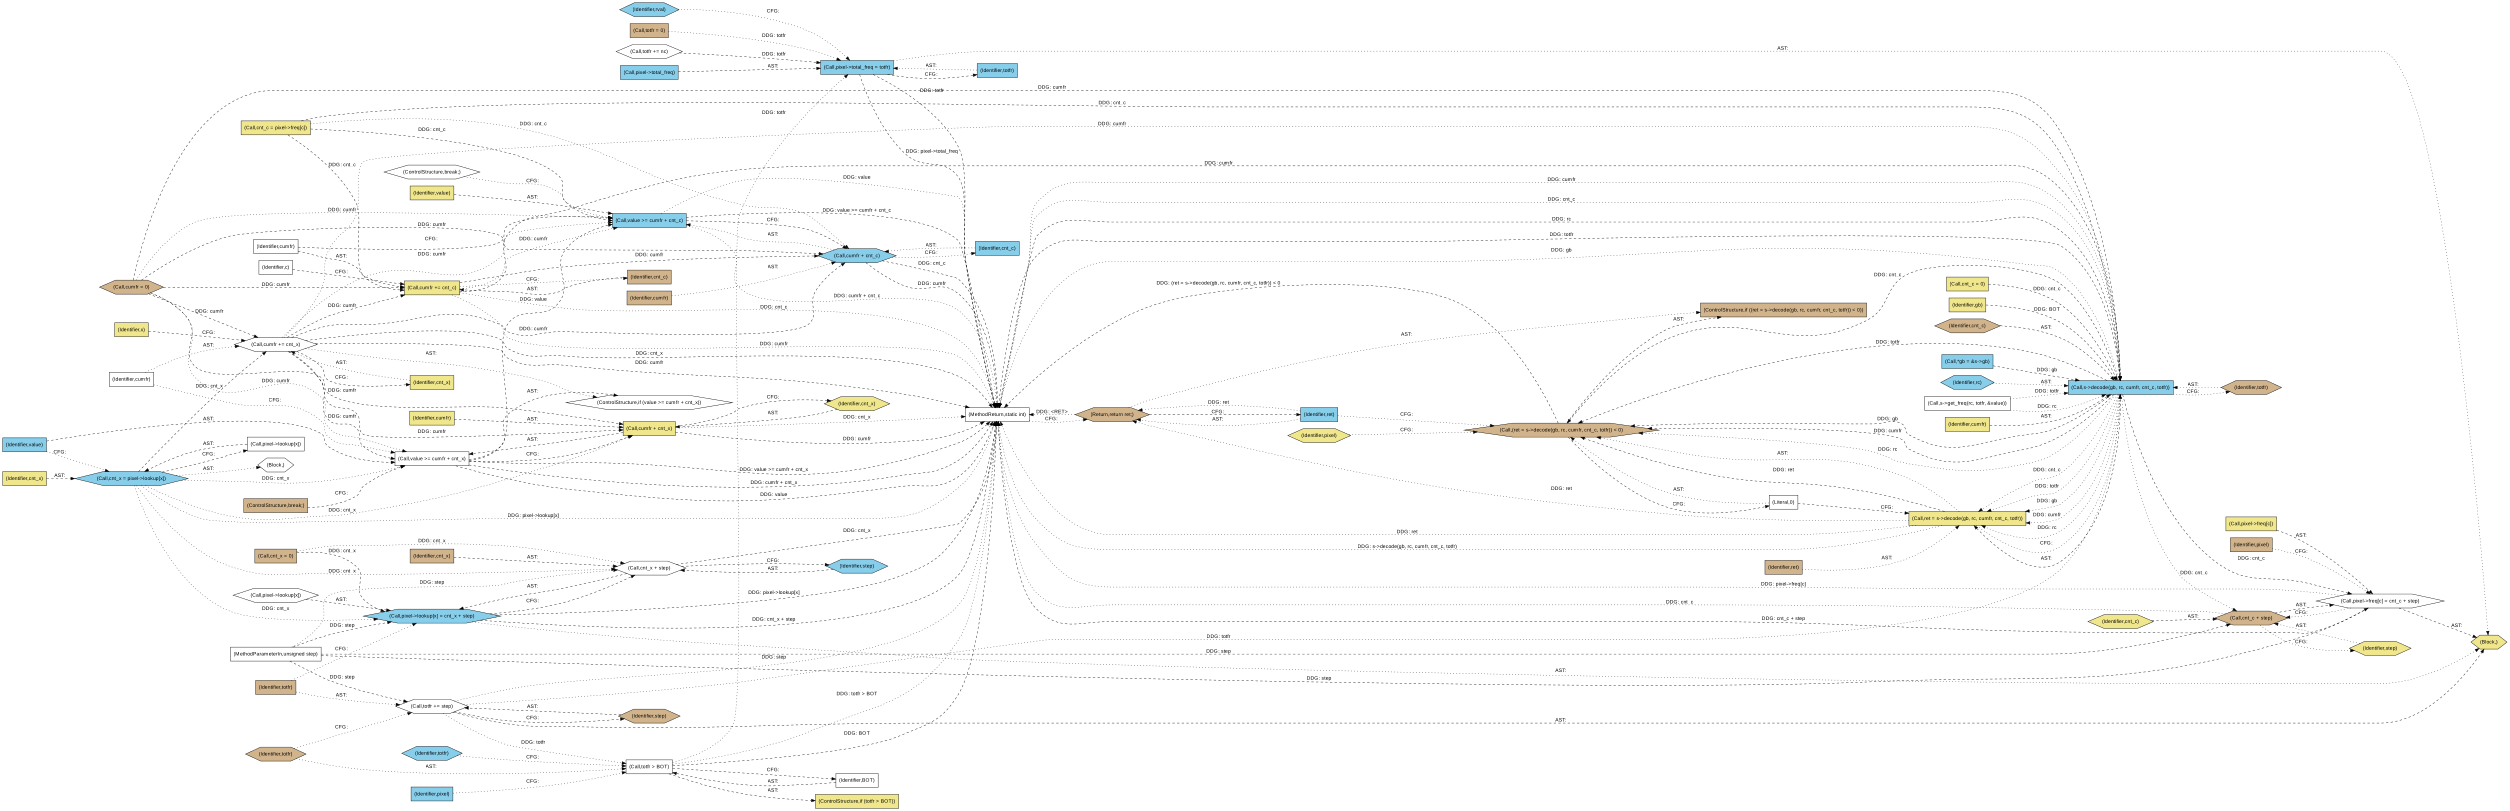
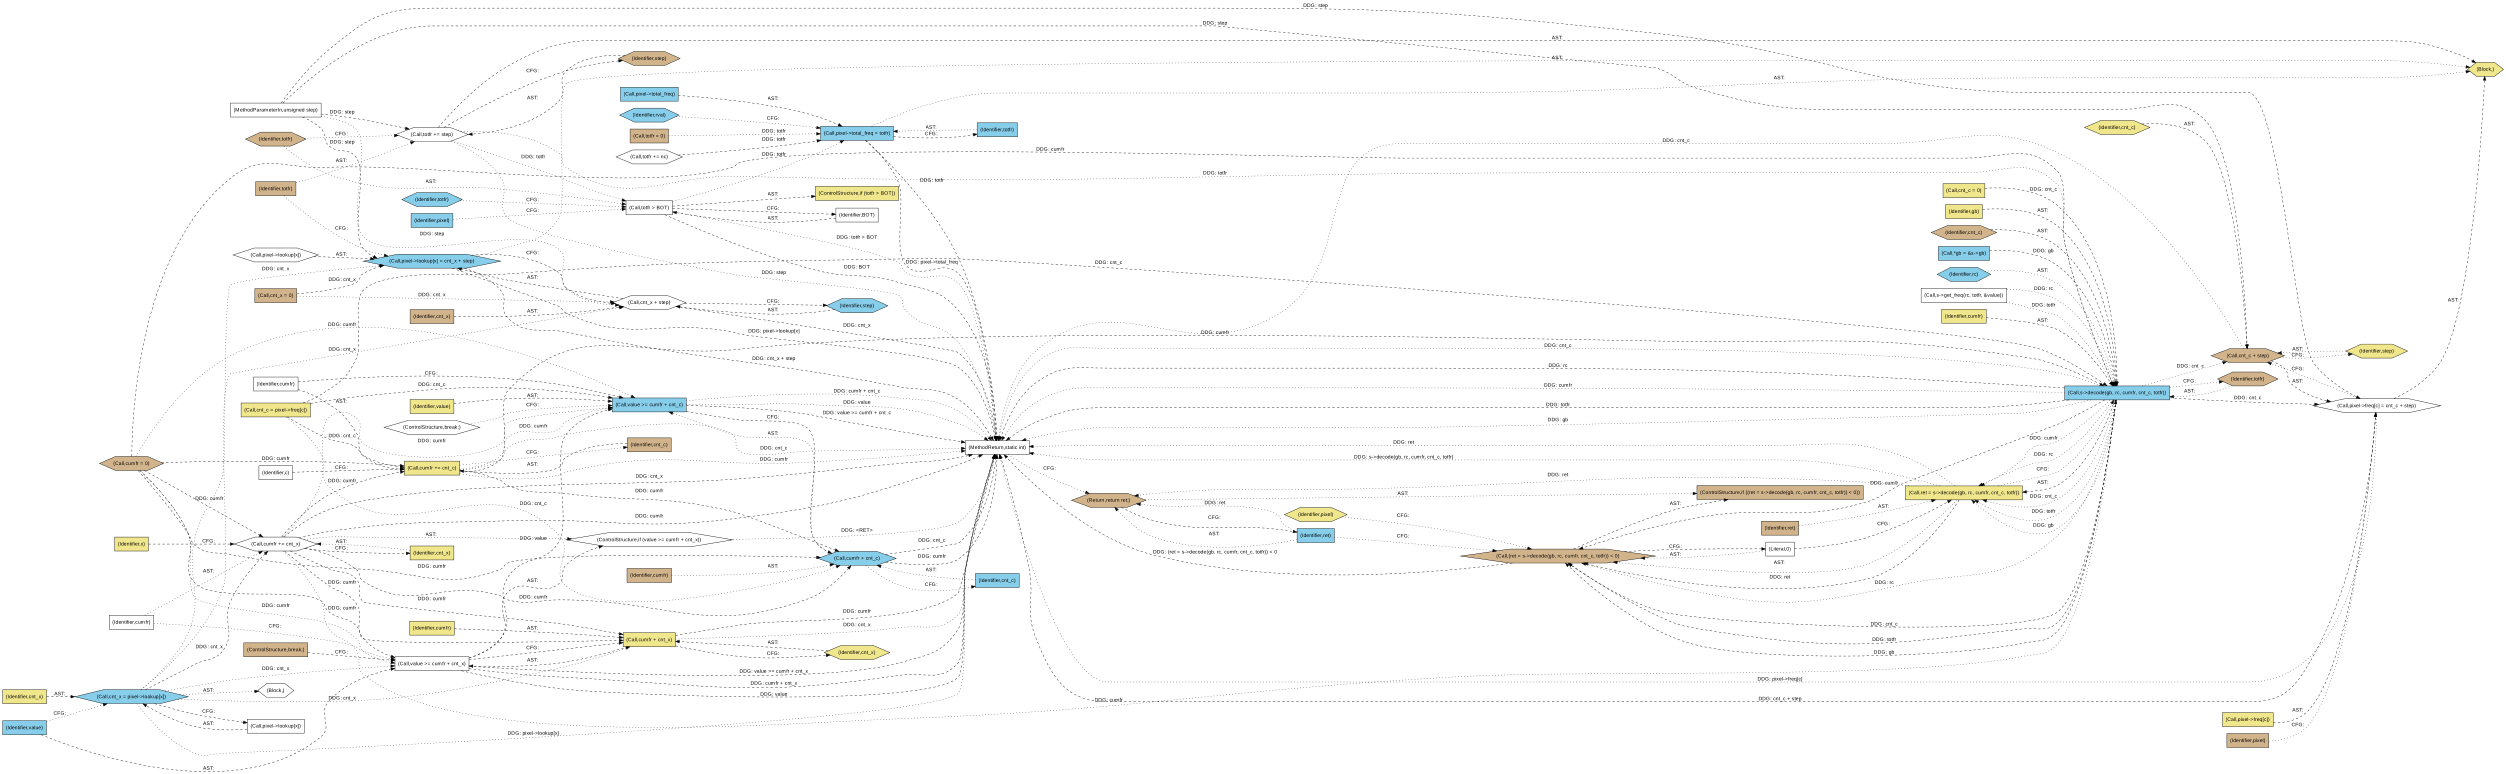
  digraph {
    fontname="Liberation Sans"
    rankdir=LR
    node [fillcolor=white fontname="Liberation Sans" shape=box style=filled]
    edge [fontname="Liberation Sans" style=dashed]
    n1 [fillcolor=skyblue label="(Call,cnt_x = pixel->lookup[x])" shape=hexagon]
    n2 [label="(Call,value >= cumfr + cnt_x)"]
    n3 [fillcolor=khaki label="(Call,cumfr + cnt_x)"]
    n4 [label="(Call,cumfr += cnt_x)" shape=hexagon]
    n5 [fillcolor=skyblue label="(Call,pixel->lookup[x] = cnt_x + step)" shape=hexagon]
    n6 [label="(Call,cnt_x + step)" shape=hexagon]
    n7 [label="(MethodReturn,static int)"]
    n8 [label="(Call,pixel->lookup[x])"]
    n9 [label="(Block,)" shape=hexagon]
    n10 [fillcolor=skyblue label="(Call,value >= cumfr + cnt_c)"]
    n11 [label="(ControlStructure,if (value >= cumfr + cnt_x))" shape=hexagon]
    n12 [fillcolor=khaki label="(Identifier,cnt_x)" shape=hexagon]
    n13 [fillcolor=skyblue label="(Call,cumfr + cnt_c)" shape=hexagon]
    n14 [fillcolor=khaki label="(Call,cumfr += cnt_c)"]
    n15 [fillcolor=skyblue label="(Call,s->decode(gb, rc, cumfr, cnt_c, totfr))"]
    n16 [fillcolor=khaki label="(Identifier,cnt_x)"]
    n17 [fillcolor=khaki label="(Block,)" shape=hexagon]
    n18 [fillcolor=skyblue label="(Identifier,step)" shape=hexagon]
    n19 [fillcolor=tan label="(Return,return ret;)" shape=hexagon]
    n20 [fillcolor=skyblue label="(Identifier,cnt_c)"]
    n21 [fillcolor=tan label="(Identifier,cnt_c)"]
    n22 [fillcolor=tan label="(Call,(ret = s->decode(gb, rc, cumfr, cnt_c, totfr)) < 0)" shape=hexagon]
    n23 [fillcolor=khaki label="(Call,ret = s->decode(gb, rc, cumfr, cnt_c, totfr))"]
    n24 [label="(Call,pixel->freq[c] = cnt_c + step)" shape=hexagon]
    n25 [fillcolor=tan label="(Call,cnt_c + step)" shape=hexagon]
    n26 [fillcolor=tan label="(Identifier,totfr)" shape=hexagon]
    n27 [label="(Literal,0)"]
    n28 [fillcolor=tan label="(ControlStructure,if ((ret = s->decode(gb, rc, cumfr, cnt_c, totfr)) < 0))"]
    n29 [fillcolor=khaki label="(Identifier,step)" shape=hexagon]
    n30 [label="(Call,totfr += step)" shape=hexagon]
    n31 [label="(Call,totfr > BOT)"]
    n32 [fillcolor=tan label="(Identifier,step)" shape=hexagon]
    n33 [fillcolor=skyblue label="(Identifier,ret)"]
    n34 [fillcolor=skyblue label="(Call,pixel->total_freq = totfr)"]
    n35 [fillcolor=khaki label="(ControlStructure,if (totfr > BOT))"]
    n36 [label="(Identifier,BOT)"]
    n37 [fillcolor=skyblue label="(Identifier,totfr)"]
    n38 [fillcolor=khaki label="(Call,cnt_c = pixel->freq[c])"]
    n39 [fillcolor=khaki label="(Identifier,pixel)" shape=hexagon]
    n40 [fillcolor=khaki label="(Call,pixel->freq[c])"]
    n41 [fillcolor=tan label="(Identifier,cnt_x)"]
    n42 [fillcolor=skyblue label="(Identifier,totfr)" shape=hexagon]
    n43 [fillcolor=khaki label="(Call,cnt_c = 0)"]
    n44 [fillcolor=khaki label="(Identifier,value)"]
    n45 [fillcolor=tan label="(Call,totfr = 0)"]
    n46 [label="(Call,totfr += nc)" shape=hexagon]
    n47 [fillcolor=khaki label="(Identifier,gb)"]
    n48 [fillcolor=tan label="(Identifier,totfr)"]
    n49 [fillcolor=tan label="(Identifier,totfr)" shape=hexagon]
    n50 [fillcolor=khaki label="(Identifier,cnt_x)"]
    n51 [fillcolor=tan label="(Identifier,pixel)"]
    n52 [label="(ControlStructure,break;)" shape=hexagon]
    n53 [fillcolor=tan label="(ControlStructure,break;)"]
    n54 [fillcolor=tan label="(Identifier,cumfr)"]
    n55 [fillcolor=skyblue label="(Call,pixel->total_freq)"]
    n56 [label="(Call,pixel->lookup[x])" shape=hexagon]
    n57 [label="(Identifier,c)"]
    n58 [fillcolor=tan label="(Identifier,cnt_c)" shape=hexagon]
    n59 [fillcolor=skyblue label="(Call,*gb = &s->gb)"]
    n60 [fillcolor=skyblue label="(Identifier,value)"]
    n61 [label="(MethodParameterIn,unsigned step)"]
    n62 [fillcolor=skyblue label="(Identifier,rval)" shape=hexagon]
    n63 [fillcolor=skyblue label="(Identifier,rc)" shape=hexagon]
    n64 [fillcolor=khaki label="(Identifier,cnt_c)" shape=hexagon]
    n65 [label="(Identifier,cumfr)"]
    n66 [fillcolor=skyblue label="(Identifier,pixel)"]
    n67 [label="(Call,s->get_freq(rc, totfr, &value))"]
    n68 [fillcolor=khaki label="(Identifier,x)"]
    n69 [fillcolor=tan label="(Identifier,ret)"]
    n70 [fillcolor=tan label="(Call,cumfr = 0)" shape=hexagon]
    n71 [fillcolor=khaki label="(Identifier,cumfr)"]
    n72 [label="(Identifier,cumfr)"]
    n73 [fillcolor=khaki label="(Identifier,cumfr)"]
    n74 [fillcolor=tan label="(Call,cnt_x = 0)"]
    n1 -> n2 [label="DDG: cnt_x" style=dotted]
    n1 -> n3 [label="DDG: cnt_x" style=dotted]
    n1 -> n4 [label="DDG: cnt_x"]
    n1 -> n5 [label="DDG: cnt_x" style=dotted]
    n1 -> n6 [label="DDG: cnt_x" style=dotted]
    n1 -> n7 [label="DDG: pixel->lookup[x]" style=dotted]
    n1 -> n8 [label="CFG: "]
    n1 -> n9 [label="AST: " style=dotted]
    n2 -> n3 [label="CFG: "]
    n2 -> n7 [label="DDG: value >= cumfr + cnt_x"]
    n2 -> n7 [label="DDG: cumfr + cnt_x"]
    n2 -> n7 [label="DDG: value"]
    n2 -> n10 [label="DDG: value"]
    n2 -> n11 [label="AST: "]
    n3 -> n2 [label="AST: "]
    n3 -> n7 [label="DDG: cumfr"]
    n3 -> n7 [label="DDG: cnt_x" style=dotted]
    n3 -> n12 [label="CFG: "]
    n4 -> n2 [label="DDG: cumfr"]
    n4 -> n3 [label="DDG: cumfr"]
    n4 -> n7 [label="DDG: cnt_x"]
    n4 -> n7 [label="DDG: cumfr"]
    n4 -> n10 [label="DDG: cumfr" style=dotted]
    n4 -> n11 [label="AST: " style=dotted]
    n4 -> n13 [label="DDG: cumfr"]
    n4 -> n14 [label="DDG: cumfr"]
    n4 -> n15 [label="DDG: cumfr" style=dotted]
    n4 -> n16 [label="CFG: "]
    n5 -> n6 [label="CFG: "]
    n5 -> n7 [label="DDG: pixel->lookup[x]"]
    n5 -> n7 [label="DDG: cnt_x + step"]
    n5 -> n17 [label="AST: " style=dotted]
    n6 -> n5 [label="AST: "]
    n6 -> n7 [label="DDG: cnt_x"]
    n6 -> n18 [label="CFG: "]
    n7 -> n19 [label="CFG: " style=dotted]
    n8 -> n1 [label="AST: "]
    n10 -> n7 [label="DDG: value" style=dotted]
    n10 -> n7 [label="DDG: value >= cumfr + cnt_c"]
    n10 -> n7 [label="DDG: cumfr + cnt_c" style=dotted]
    n10 -> n13 [label="CFG: "]
    n12 -> n3 [label="AST: "]
    n13 -> n7 [label="DDG: cnt_c"]
    n13 -> n7 [label="DDG: cumfr"]
    n13 -> n10 [label="AST: " style=dotted]
    n13 -> n20 [label="CFG: " style=dotted]
    n14 -> n7 [label="DDG: cnt_c" style=dotted]
    n14 -> n7 [label="DDG: cumfr" style=dotted]
    n14 -> n10 [label="DDG: cumfr" style=dotted]
    n14 -> n13 [label="DDG: cumfr"]
    n14 -> n15 [label="DDG: cumfr"]
    n14 -> n21 [label="CFG: " style=dotted]
    n15 -> n7 [label="DDG: cnt_c" style=dotted]
    n15 -> n7 [label="DDG: rc"]
    n15 -> n7 [label="DDG: cumfr" style=dotted]
    n15 -> n7 [label="DDG: totfr"]
    n15 -> n7 [label="DDG: gb" style=dotted]
    n15 -> n22 [label="DDG: cnt_c"]
    n15 -> n22 [label="DDG: totfr"]
    n15 -> n22 [label="DDG: gb"]
    n15 -> n22 [label="DDG: cumfr"]
    n15 -> n22 [label="DDG: rc" style=dotted]
    n15 -> n23 [label="AST: "]
    n15 -> n23 [label="DDG: cnt_c" style=dotted]
    n15 -> n23 [label="DDG: totfr" style=dotted]
    n15 -> n23 [label="DDG: gb" style=dotted]
    n15 -> n23 [label="DDG: cumfr" style=dotted]
    n15 -> n23 [label="DDG: rc" style=dotted]
    n15 -> n24 [label="DDG: cnt_c"]
    n15 -> n25 [label="DDG: cnt_c" style=dotted]
    n15 -> n26 [label="CFG: " style=dotted]
    n16 -> n4 [label="AST: " style=dotted]
    n18 -> n6 [label="AST: "]
-   n19 -> n7 [label="DDG: <RET>" style=dotted]
+   n11 -> n7 [label="DDG: <RET>" style=dotted]
    n19 -> n28 [label="AST: " style=dotted]
    n19 -> n33 [label="CFG: "]
    n20 -> n13 [label="AST: " style=dotted]
    n21 -> n14 [label="AST: "]
    n22 -> n7 [label="DDG: (ret = s->decode(gb, rc, cumfr, cnt_c, totfr)) < 0"]
    n22 -> n27 [label="CFG: "]
    n22 -> n28 [label="AST: "]
    n23 -> n7 [label="DDG: ret" style=dotted]
    n23 -> n7 [label="DDG: s->decode(gb, rc, cumfr, cnt_c, totfr)" style=dotted]
    n23 -> n15 [label="CFG: " style=dotted]
    n23 -> n19 [label="DDG: ret" style=dotted]
    n23 -> n22 [label="AST: " style=dotted]
    n23 -> n22 [label="DDG: ret"]
    n24 -> n7 [label="DDG: pixel->freq[c]" style=dotted]
    n24 -> n7 [label="DDG: cnt_c + step"]
    n24 -> n17 [label="AST: "]
    n24 -> n25 [label="CFG: " style=dotted]
    n25 -> n7 [label="DDG: cnt_c" style=dotted]
    n25 -> n24 [label="AST: "]
    n25 -> n29 [label="CFG: " style=dotted]
    n26 -> n15 [label="AST: " style=dotted]
    n27 -> n22 [label="AST: " style=dotted]
    n27 -> n23 [label="CFG: "]
    n29 -> n25 [label="AST: " style=dotted]
    n30 -> n7 [label="DDG: step" style=dotted]
    n30 -> n15 [label="DDG: totfr" style=dotted]
    n30 -> n17 [label="AST: "]
    n30 -> n31 [label="DDG: totfr" style=dotted]
    n30 -> n32 [label="CFG: "]
    n31 -> n7 [label="DDG: totfr > BOT" style=dotted]
    n31 -> n7 [label="DDG: BOT"]
    n31 -> n34 [label="DDG: totfr" style=dotted]
    n31 -> n35 [label="AST: "]
    n31 -> n36 [label="CFG: "]
    n32 -> n30 [label="AST: "]
    n33 -> n19 [label="AST: " style=dotted]
    n33 -> n19 [label="DDG: ret" style=dotted]
    n33 -> n22 [label="CFG: " style=dotted]
    n34 -> n7 [label="DDG: totfr"]
    n34 -> n7 [label="DDG: pixel->total_freq"]
    n34 -> n17 [label="AST: " style=dotted]
    n34 -> n37 [label="CFG: "]
    n36 -> n31 [label="AST: "]
    n37 -> n34 [label="AST: " style=dotted]
    n38 -> n10 [label="DDG: cnt_c"]
    n38 -> n13 [label="DDG: cnt_c" style=dotted]
    n38 -> n14 [label="DDG: cnt_c"]
    n38 -> n15 [label="DDG: cnt_c"]
    n39 -> n22 [label="CFG: " style=dotted]
    n40 -> n24 [label="AST: "]
    n41 -> n6 [label="AST: "]
    n42 -> n31 [label="CFG: " style=dotted]
    n43 -> n15 [label="DDG: cnt_c"]
    n44 -> n10 [label="AST: "]
    n45 -> n34 [label="DDG: totfr" style=dotted]
    n46 -> n34 [label="DDG: totfr"]
-   n47 -> n15 [label="DDG: BOT"]
+   n47 -> n15 [label="AST: "]
    n48 -> n5 [label="CFG: " style=dotted]
    n48 -> n30 [label="AST: " style=dotted]
    n49 -> n30 [label="CFG: " style=dotted]
    n49 -> n31 [label="AST: " style=dotted]
    n50 -> n1 [label="AST: "]
    n51 -> n24 [label="CFG: " style=dotted]
    n52 -> n10 [label="CFG: " style=dotted]
    n53 -> n2 [label="CFG: "]
    n54 -> n13 [label="AST: " style=dotted]
    n55 -> n34 [label="AST: "]
    n56 -> n5 [label="AST: "]
    n57 -> n14 [label="CFG: "]
    n58 -> n15 [label="AST: "]
    n59 -> n15 [label="DDG: gb"]
    n60 -> n1 [label="CFG: " style=dotted]
    n60 -> n2 [label="AST: "]
    n61 -> n5 [label="DDG: step"]
    n61 -> n6 [label="DDG: step" style=dotted]
    n61 -> n24 [label="DDG: step"]
    n61 -> n25 [label="DDG: step"]
    n61 -> n30 [label="DDG: step"]
    n62 -> n34 [label="CFG: " style=dotted]
    n63 -> n15 [label="AST: " style=dotted]
    n64 -> n25 [label="AST: "]
    n65 -> n2 [label="CFG: " style=dotted]
    n65 -> n4 [label="AST: " style=dotted]
    n66 -> n31 [label="CFG: " style=dotted]
    n67 -> n15 [label="DDG: rc" style=dotted]
    n67 -> n15 [label="DDG: totfr" style=dotted]
    n68 -> n4 [label="CFG: "]
    n69 -> n23 [label="AST: " style=dotted]
    n70 -> n2 [label="DDG: cumfr" style=dotted]
    n70 -> n3 [label="DDG: cumfr"]
    n70 -> n4 [label="DDG: cumfr"]
    n70 -> n10 [label="DDG: cumfr" style=dotted]
    n70 -> n13 [label="DDG: cumfr"]
    n70 -> n14 [label="DDG: cumfr"]
    n70 -> n15 [label="DDG: cumfr"]
    n71 -> n15 [label="AST: "]
    n72 -> n10 [label="CFG: "]
    n72 -> n14 [label="AST: "]
    n73 -> n3 [label="AST: "]
    n74 -> n5 [label="DDG: cnt_x"]
    n74 -> n6 [label="DDG: cnt_x" style=dotted]
  }
